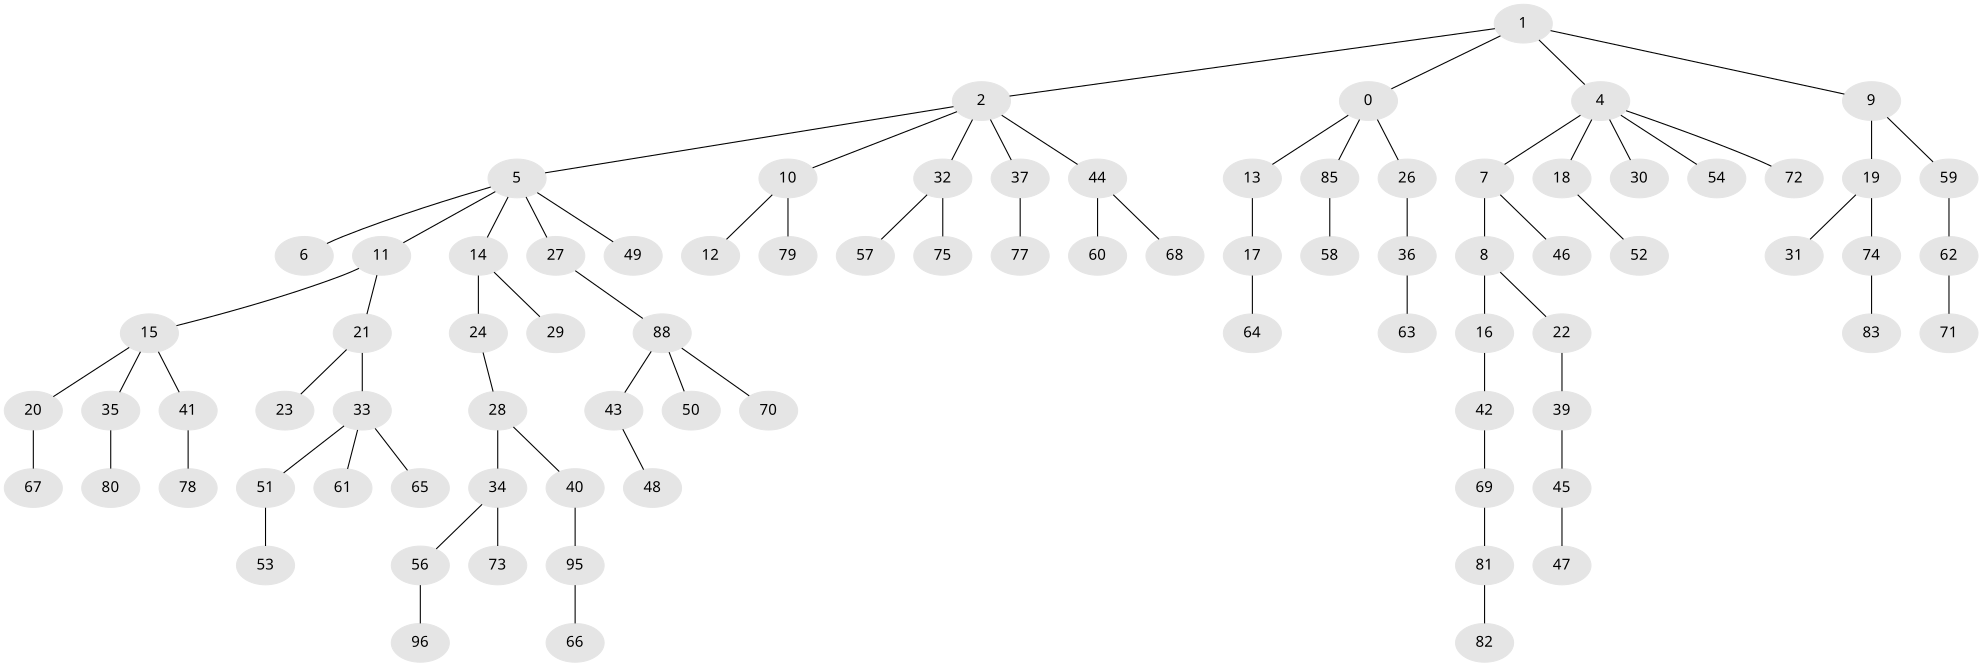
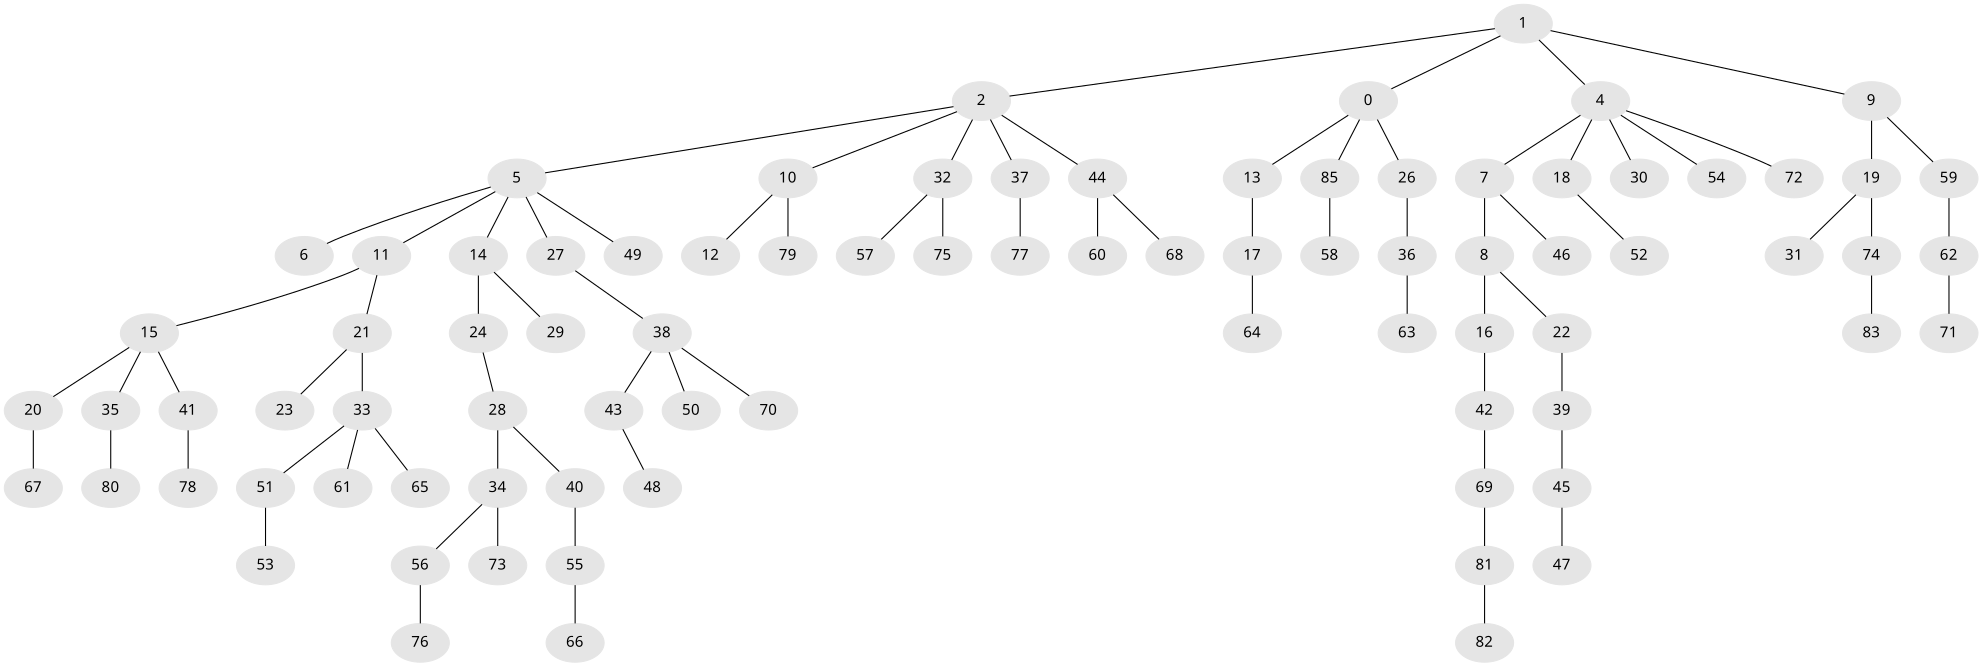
  graph {
    fontname="Noto Sans"
    node [color=gray90 fontname="Noto Sans" style=filled]
    edge [fontname="Noto Sans"]
    1
    2
    n3 [label=0]
    4
    9
    5
    10
    32
    37
    44
    13
    n12 [label=85]
    26
    7
    18
    30
    54
    72
    19
    59
    6
    11
    14
    27
    49
    12
    79
    57
    75
    77
    60
    68
    17
    58
    36
    8
    46
    52
    15
    21
    24
    29
-   38 [label=88]
+   38
    16
    22
    42
    39
    31
    74
    62
    20
    35
    41
    23
    33
    64
    28
    67
    80
    78
    69
    83
    51
    61
    65
    45
    34
    40
    63
    43
    50
    70
    56
    73
-   55 [label=95]
+   55
    53
-   76 [label=96]
+   76
    48
    47
    66
    81
    71
    82
    1 -- 2
    1 -- n3
    1 -- 4
    1 -- 9
    2 -- 5
    2 -- 10
    2 -- 32
    2 -- 37
    2 -- 44
    n3 -- 13
    n3 -- n12
    n3 -- 26
    4 -- 7
    4 -- 18
    4 -- 30
    4 -- 54
    4 -- 72
    9 -- 19
    9 -- 59
    5 -- 6
    5 -- 11
    5 -- 14
    5 -- 27
    5 -- 49
    10 -- 12
    10 -- 79
    32 -- 57
    32 -- 75
    37 -- 77
    44 -- 60
    44 -- 68
    13 -- 17
    n12 -- 58
    26 -- 36
    7 -- 8
    7 -- 46
    18 -- 52
    19 -- 31
    19 -- 74
    59 -- 62
    11 -- 15
    11 -- 21
    14 -- 24
    14 -- 29
    27 -- 38
    17 -- 64
    36 -- 63
    8 -- 16
    8 -- 22
    15 -- 20
    15 -- 35
    15 -- 41
    21 -- 23
    21 -- 33
    24 -- 28
    38 -- 43
    38 -- 50
    38 -- 70
    16 -- 42
    22 -- 39
    42 -- 69
    39 -- 45
    74 -- 83
    62 -- 71
    20 -- 67
    35 -- 80
    41 -- 78
    33 -- 51
    33 -- 61
    33 -- 65
    28 -- 34
    28 -- 40
    69 -- 81
    51 -- 53
    45 -- 47
    34 -- 56
    34 -- 73
    40 -- 55
    43 -- 48
    56 -- 76
    55 -- 66
    81 -- 82
  }
